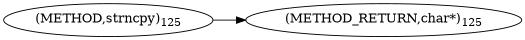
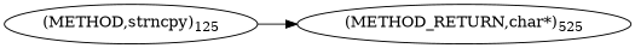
  digraph {
    rankdir=LR
    n1 [label=<(METHOD,strncpy)<SUB>125</SUB>>]
-   n2 [label=<(METHOD_RETURN,char*)<SUB>125</SUB>>]
+   n2 [label=<(METHOD_RETURN,char*)<SUB>525</SUB>>]
    n1 -> n2
  }
